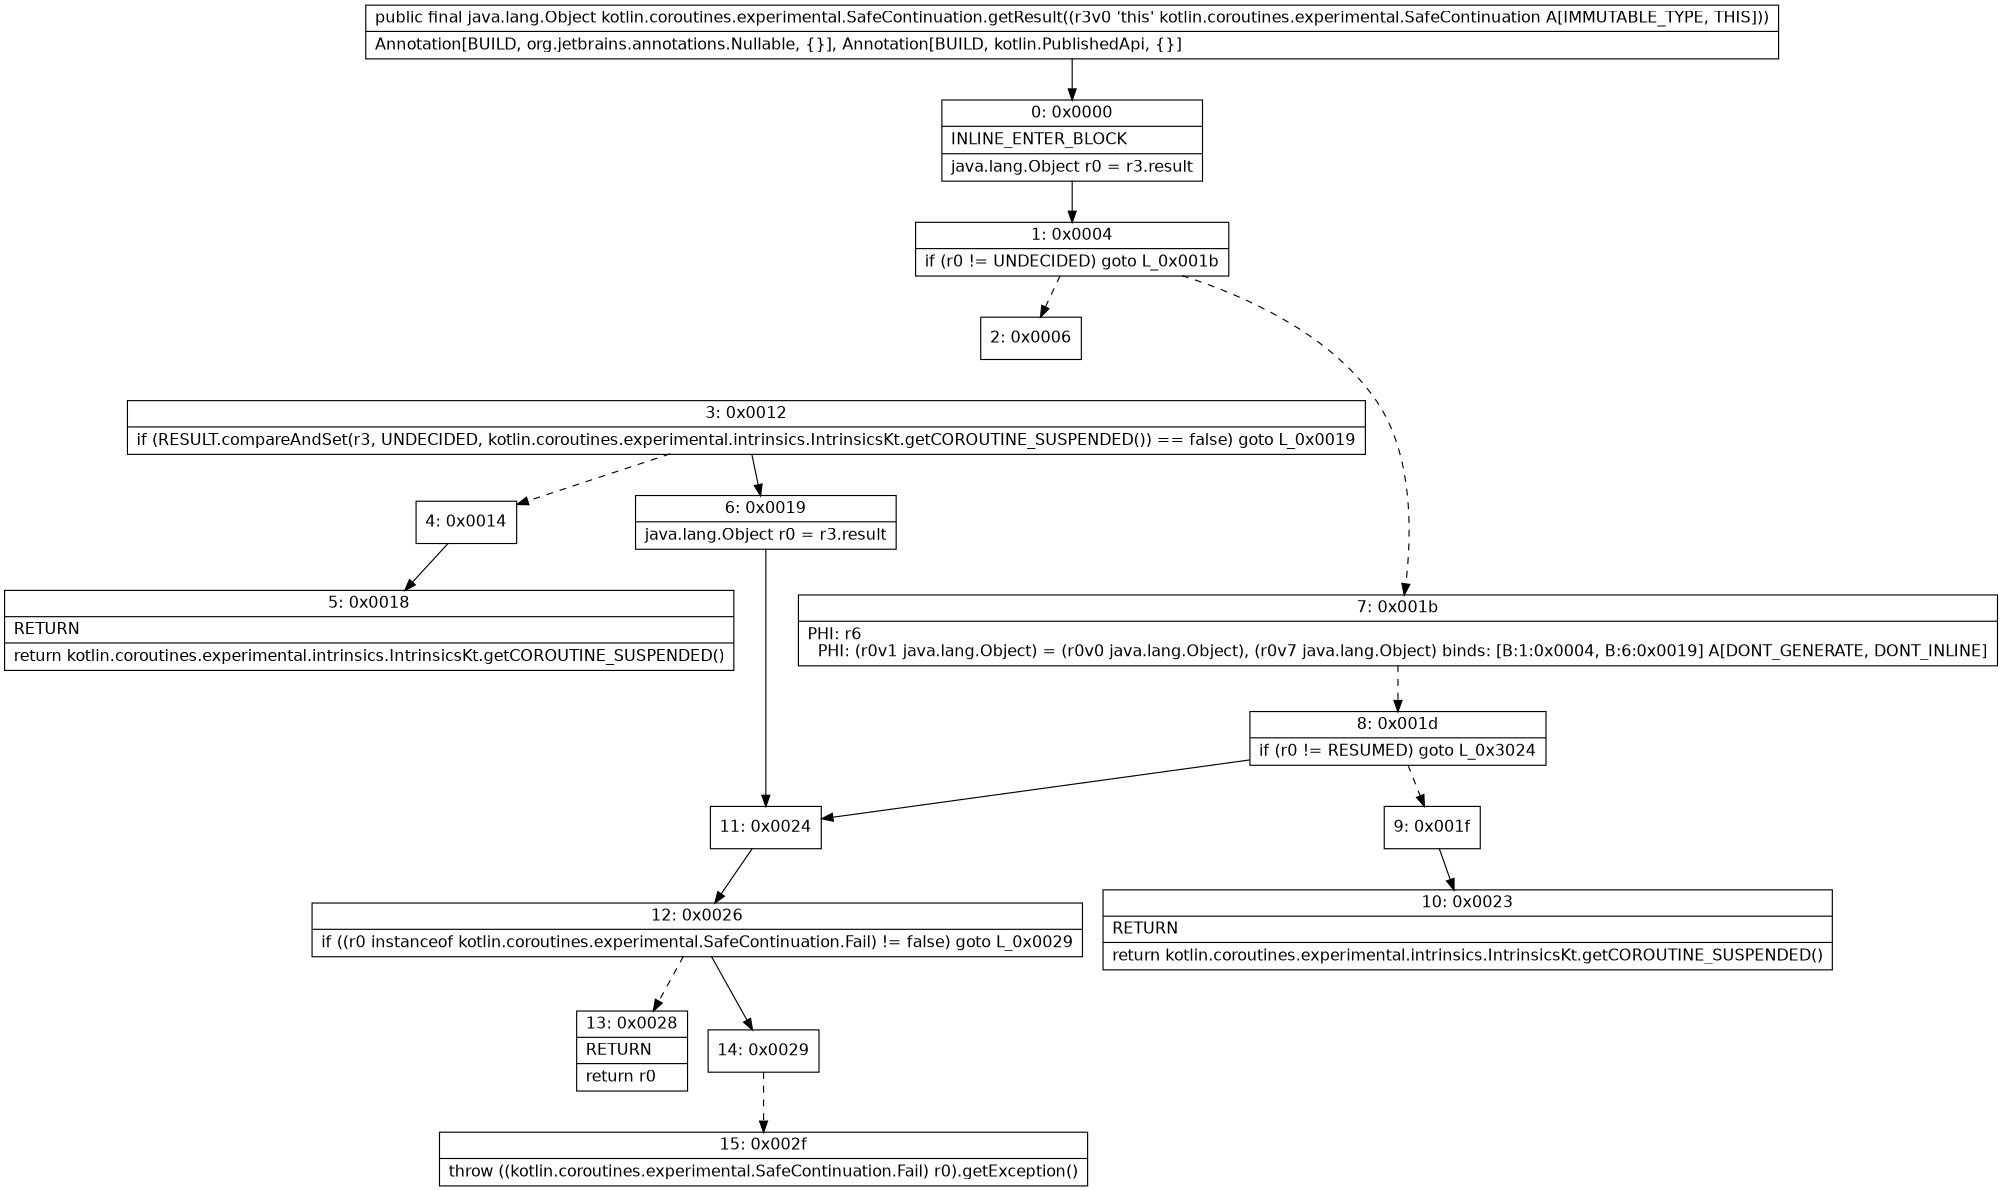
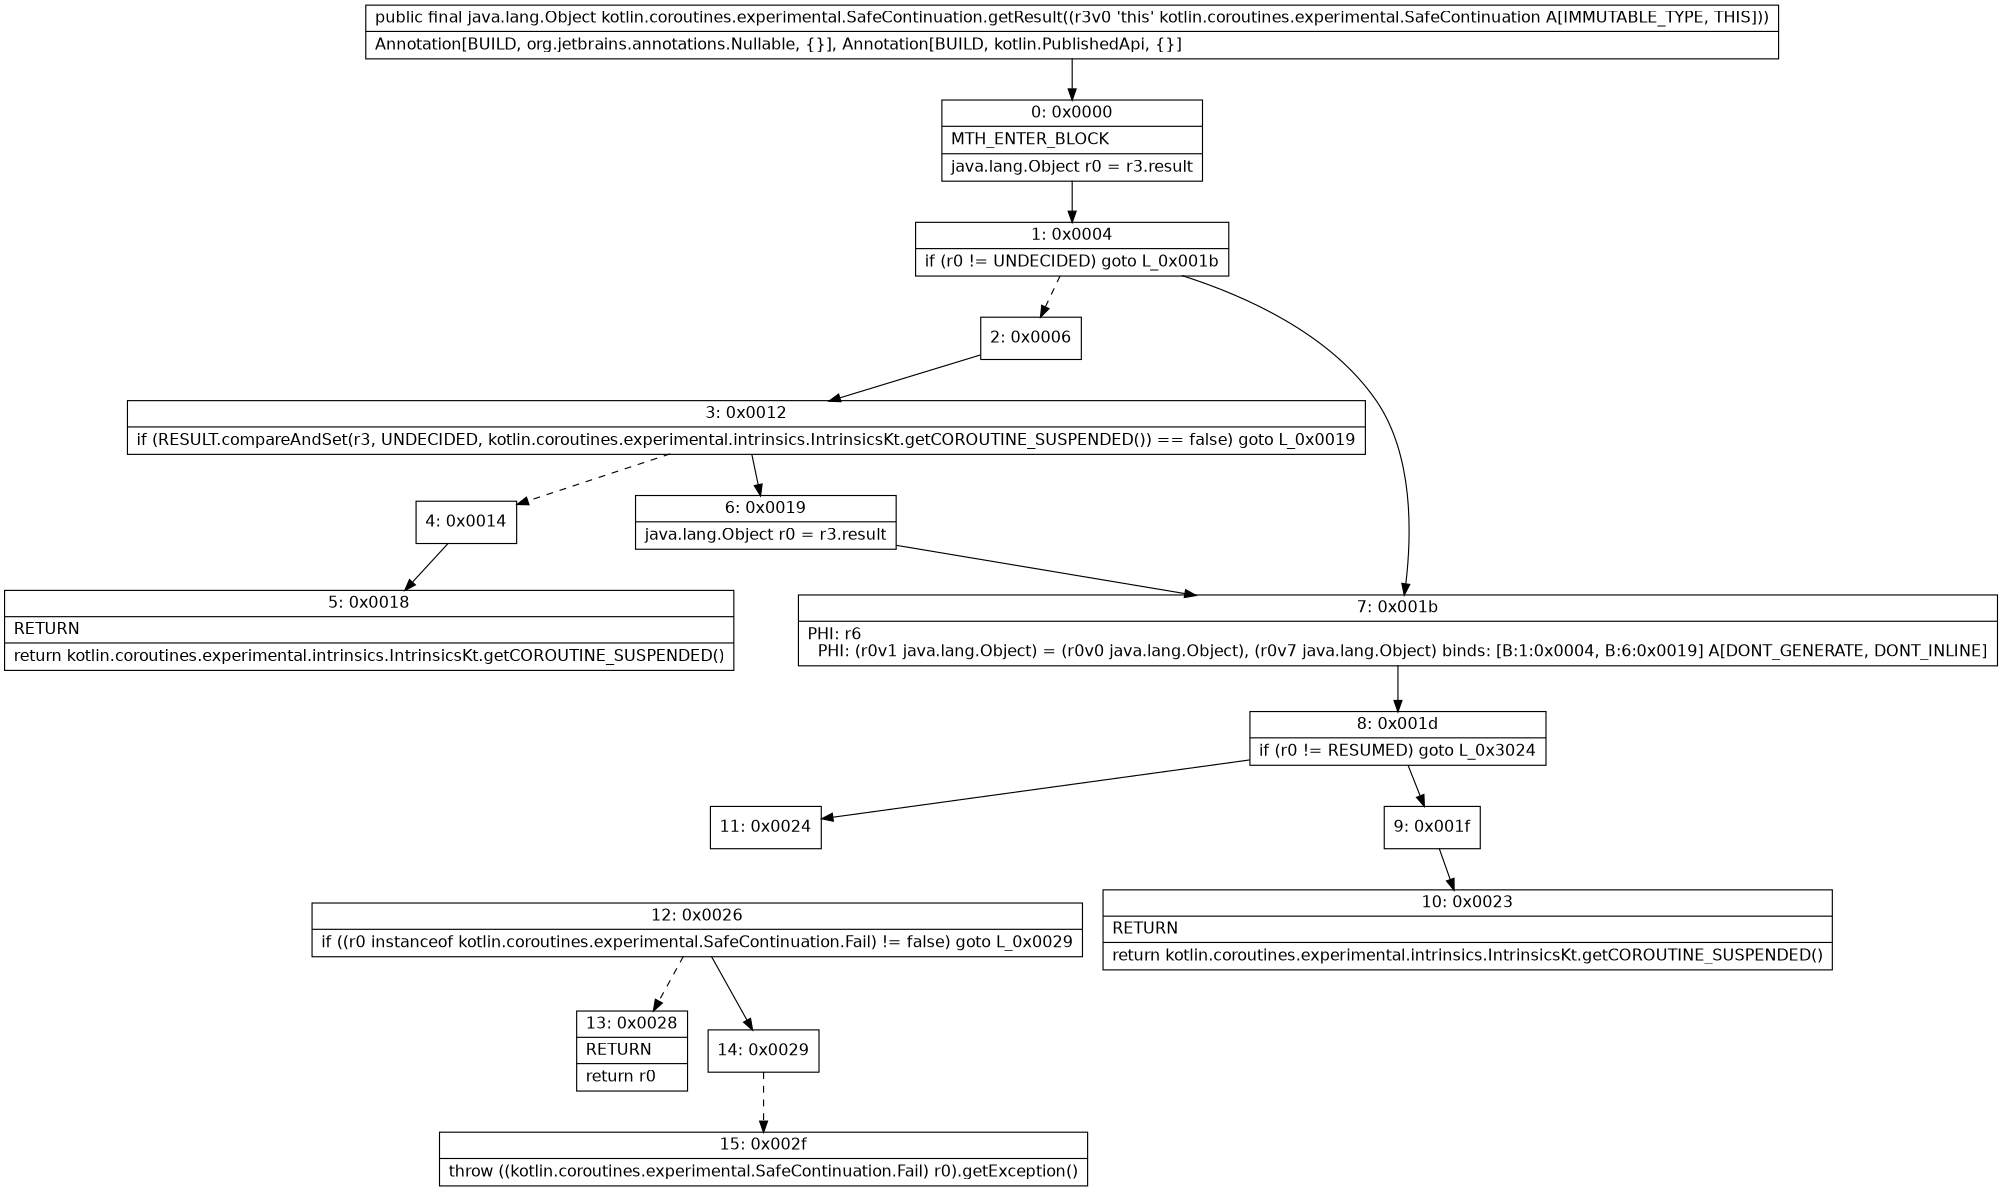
  digraph {
    fontname="DejaVu Sans"
    node [fontname="DejaVu Sans" shape=record]
    edge [fontname="DejaVu Sans"]
-   n1 [label="{0\:\ 0x0000|INLINE_ENTER_BLOCK\l|java.lang.Object r0 = r3.result\l}"]
+   n1 [label="{0\:\ 0x0000|MTH_ENTER_BLOCK\l|java.lang.Object r0 = r3.result\l}"]
    n2 [label="{1\:\ 0x0004|if (r0 != UNDECIDED) goto L_0x001b\l}"]
    n3 [label="{2\:\ 0x0006}"]
    n4 [label="{7\:\ 0x001b|PHI: r6 \l  PHI: (r0v1 java.lang.Object) = (r0v0 java.lang.Object), (r0v7 java.lang.Object) binds: [B:1:0x0004, B:6:0x0019] A[DONT_GENERATE, DONT_INLINE]\l}"]
    n5 [label="{3\:\ 0x0012|if (RESULT.compareAndSet(r3, UNDECIDED, kotlin.coroutines.experimental.intrinsics.IntrinsicsKt.getCOROUTINE_SUSPENDED()) == false) goto L_0x0019\l}"]
    n6 [label="{8\:\ 0x001d|if (r0 != RESUMED) goto L_0x3024\l}"]
    n7 [label="{4\:\ 0x0014}"]
    n8 [label="{6\:\ 0x0019|java.lang.Object r0 = r3.result\l}"]
    n9 [label="{5\:\ 0x0018|RETURN\l|return kotlin.coroutines.experimental.intrinsics.IntrinsicsKt.getCOROUTINE_SUSPENDED()\l}"]
    n10 [label="{9\:\ 0x001f}"]
    n11 [label="{11\:\ 0x0024}"]
    n12 [label="{10\:\ 0x0023|RETURN\l|return kotlin.coroutines.experimental.intrinsics.IntrinsicsKt.getCOROUTINE_SUSPENDED()\l}"]
    n13 [label="{12\:\ 0x0026|if ((r0 instanceof kotlin.coroutines.experimental.SafeContinuation.Fail) != false) goto L_0x0029\l}"]
    n14 [label="{13\:\ 0x0028|RETURN\l|return r0\l}"]
    n15 [label="{14\:\ 0x0029}"]
    n16 [label="{15\:\ 0x002f|throw ((kotlin.coroutines.experimental.SafeContinuation.Fail) r0).getException()\l}"]
    n17 [label="{public final java.lang.Object kotlin.coroutines.experimental.SafeContinuation.getResult((r3v0 'this' kotlin.coroutines.experimental.SafeContinuation A[IMMUTABLE_TYPE, THIS]))  | Annotation[BUILD, org.jetbrains.annotations.Nullable, \{\}], Annotation[BUILD, kotlin.PublishedApi, \{\}]\l}"]
    n1 -> n2
    n2 -> n3 [style=dashed]
-   n2 -> n4 [style=dashed]
-   n4 -> n6 [style=dashed]
+   n2 -> n4
+   n3 -> n5
+   n4 -> n6
    n5 -> n7 [style=dashed]
    n5 -> n8
-   n6 -> n10 [style=dashed]
+   n6 -> n10 [style=solid]
    n6 -> n11
    n7 -> n9
-   n8 -> n11
+   n8 -> n4
    n10 -> n12
-   n11 -> n13
    n13 -> n14 [style=dashed]
    n13 -> n15
    n15 -> n16 [style=dashed]
    n17 -> n1
  }
